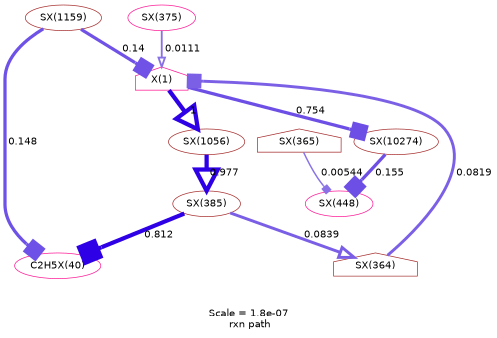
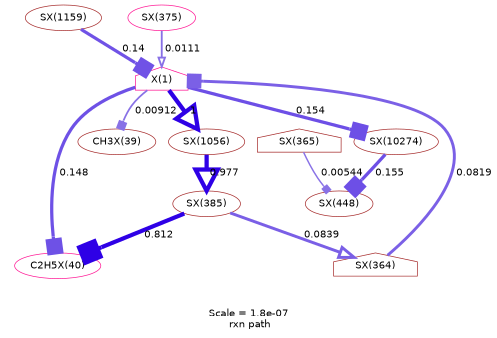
  digraph {
    fontname=Helvetica
    label="Scale = 1.8e-07\l rxn path"
    node [color=brown fontname=Helvetica shape=ellipse]
    edge [arrowhead=box arrowsize=2.3 fontname=Helvetica style="setlinewidth(4.59)"]
    n1 [color=deeppink label="X(1)" shape=house]
+   n2 [label="CH3X(39)"]
    n3 [color=deeppink label="C2H5X(40)"]
    n4 [label="SX(1056)"]
    n5 [label="SX(10274)"]
    n6 [label="SX(385)"]
-   n7 [color=deeppink label="SX(448)"]
+   n7 [label="SX(448)"]
    n8 [label="SX(364)" shape=house]
    n9 [color=deeppink label="SX(375)"]
    n10 [label="SX(1159)"]
    n11 [label="SX(365)" shape=house]
-   n10 -> n3 [arrowsize=2.28 color="0.7, 0.648, 0.9" label=" 0.148" style="setlinewidth(4.56)"]
+   n1 -> n2 [arrowsize=1.23 color="0.7, 0.509, 0.9" label=" 0.00912" style="setlinewidth(2.45)"]
+   n1 -> n3 [arrowsize=2.28 color="0.7, 0.648, 0.9" label=" 0.148" style="setlinewidth(4.56)"]
    n1 -> n4 [arrowhead=onormal arrowsize=3 color="0.7, 1.5, 0.9" label=" 1" style="setlinewidth(6)"]
-   n1 -> n5 [color="0.7, 0.654, 0.9" label=" 0.754"]
+   n1 -> n5 [color="0.7, 0.654, 0.9" label=" 0.154"]
    n4 -> n6 [arrowhead=onormal arrowsize=2.99 color="0.7, 1.48, 0.9" label=" 0.977" style="setlinewidth(5.98)"]
    n5 -> n7 [color="0.7, 0.655, 0.9" label=" 0.155"]
    n6 -> n3 [arrowsize=2.92 color="0.7, 1.31, 0.9" label=" 0.812" style="setlinewidth(5.84)"]
    n6 -> n8 [arrowhead=onormal arrowsize=2.06 color="0.7, 0.584, 0.9" label=" 0.0839" style="setlinewidth(4.13)"]
    n8 -> n1 [arrowsize=2.06 color="0.7, 0.582, 0.9" label=" 0.0819" style="setlinewidth(4.11)"]
    n9 -> n1 [arrowhead=onormal arrowsize=1.3 color="0.7, 0.511, 0.9" label=" 0.0111" style="setlinewidth(2.6)"]
    n10 -> n1 [arrowsize=2.26 color="0.7, 0.64, 0.9" label=" 0.14" style="setlinewidth(4.51)"]
    n11 -> n7 [arrowsize=1.03 color="0.7, 0.505, 0.9" label=" 0.00544" style="setlinewidth(2.06)"]
  }
